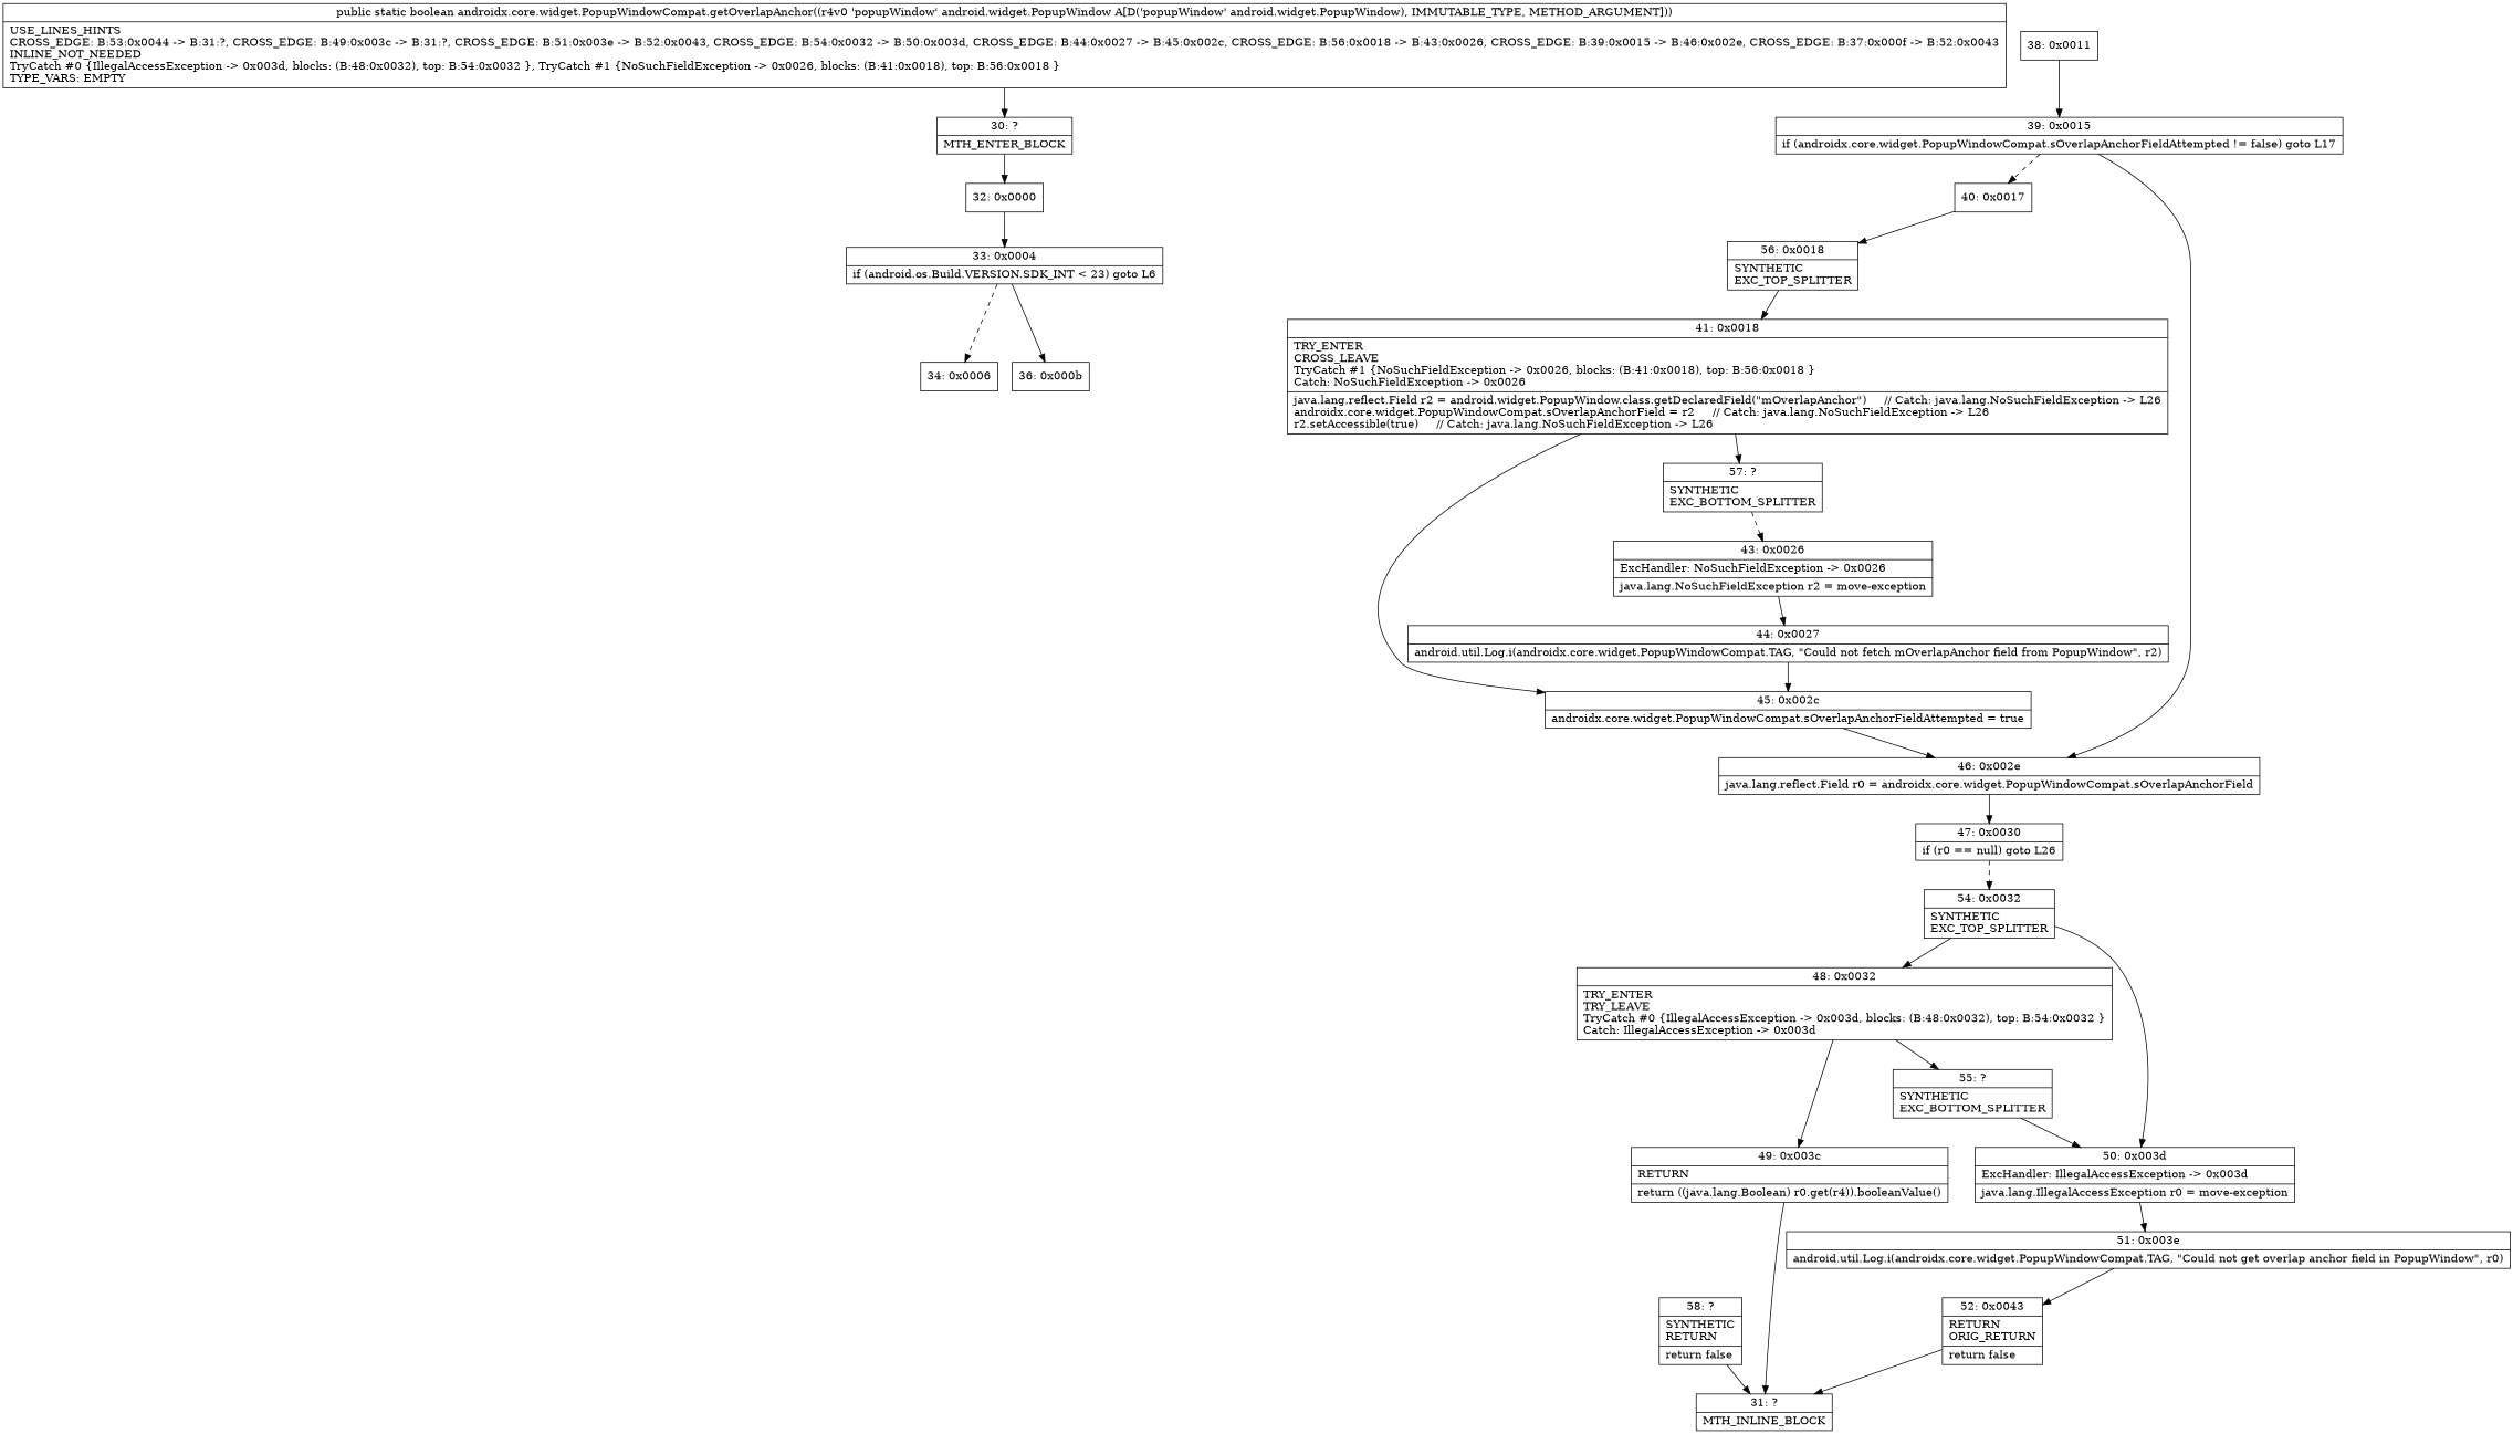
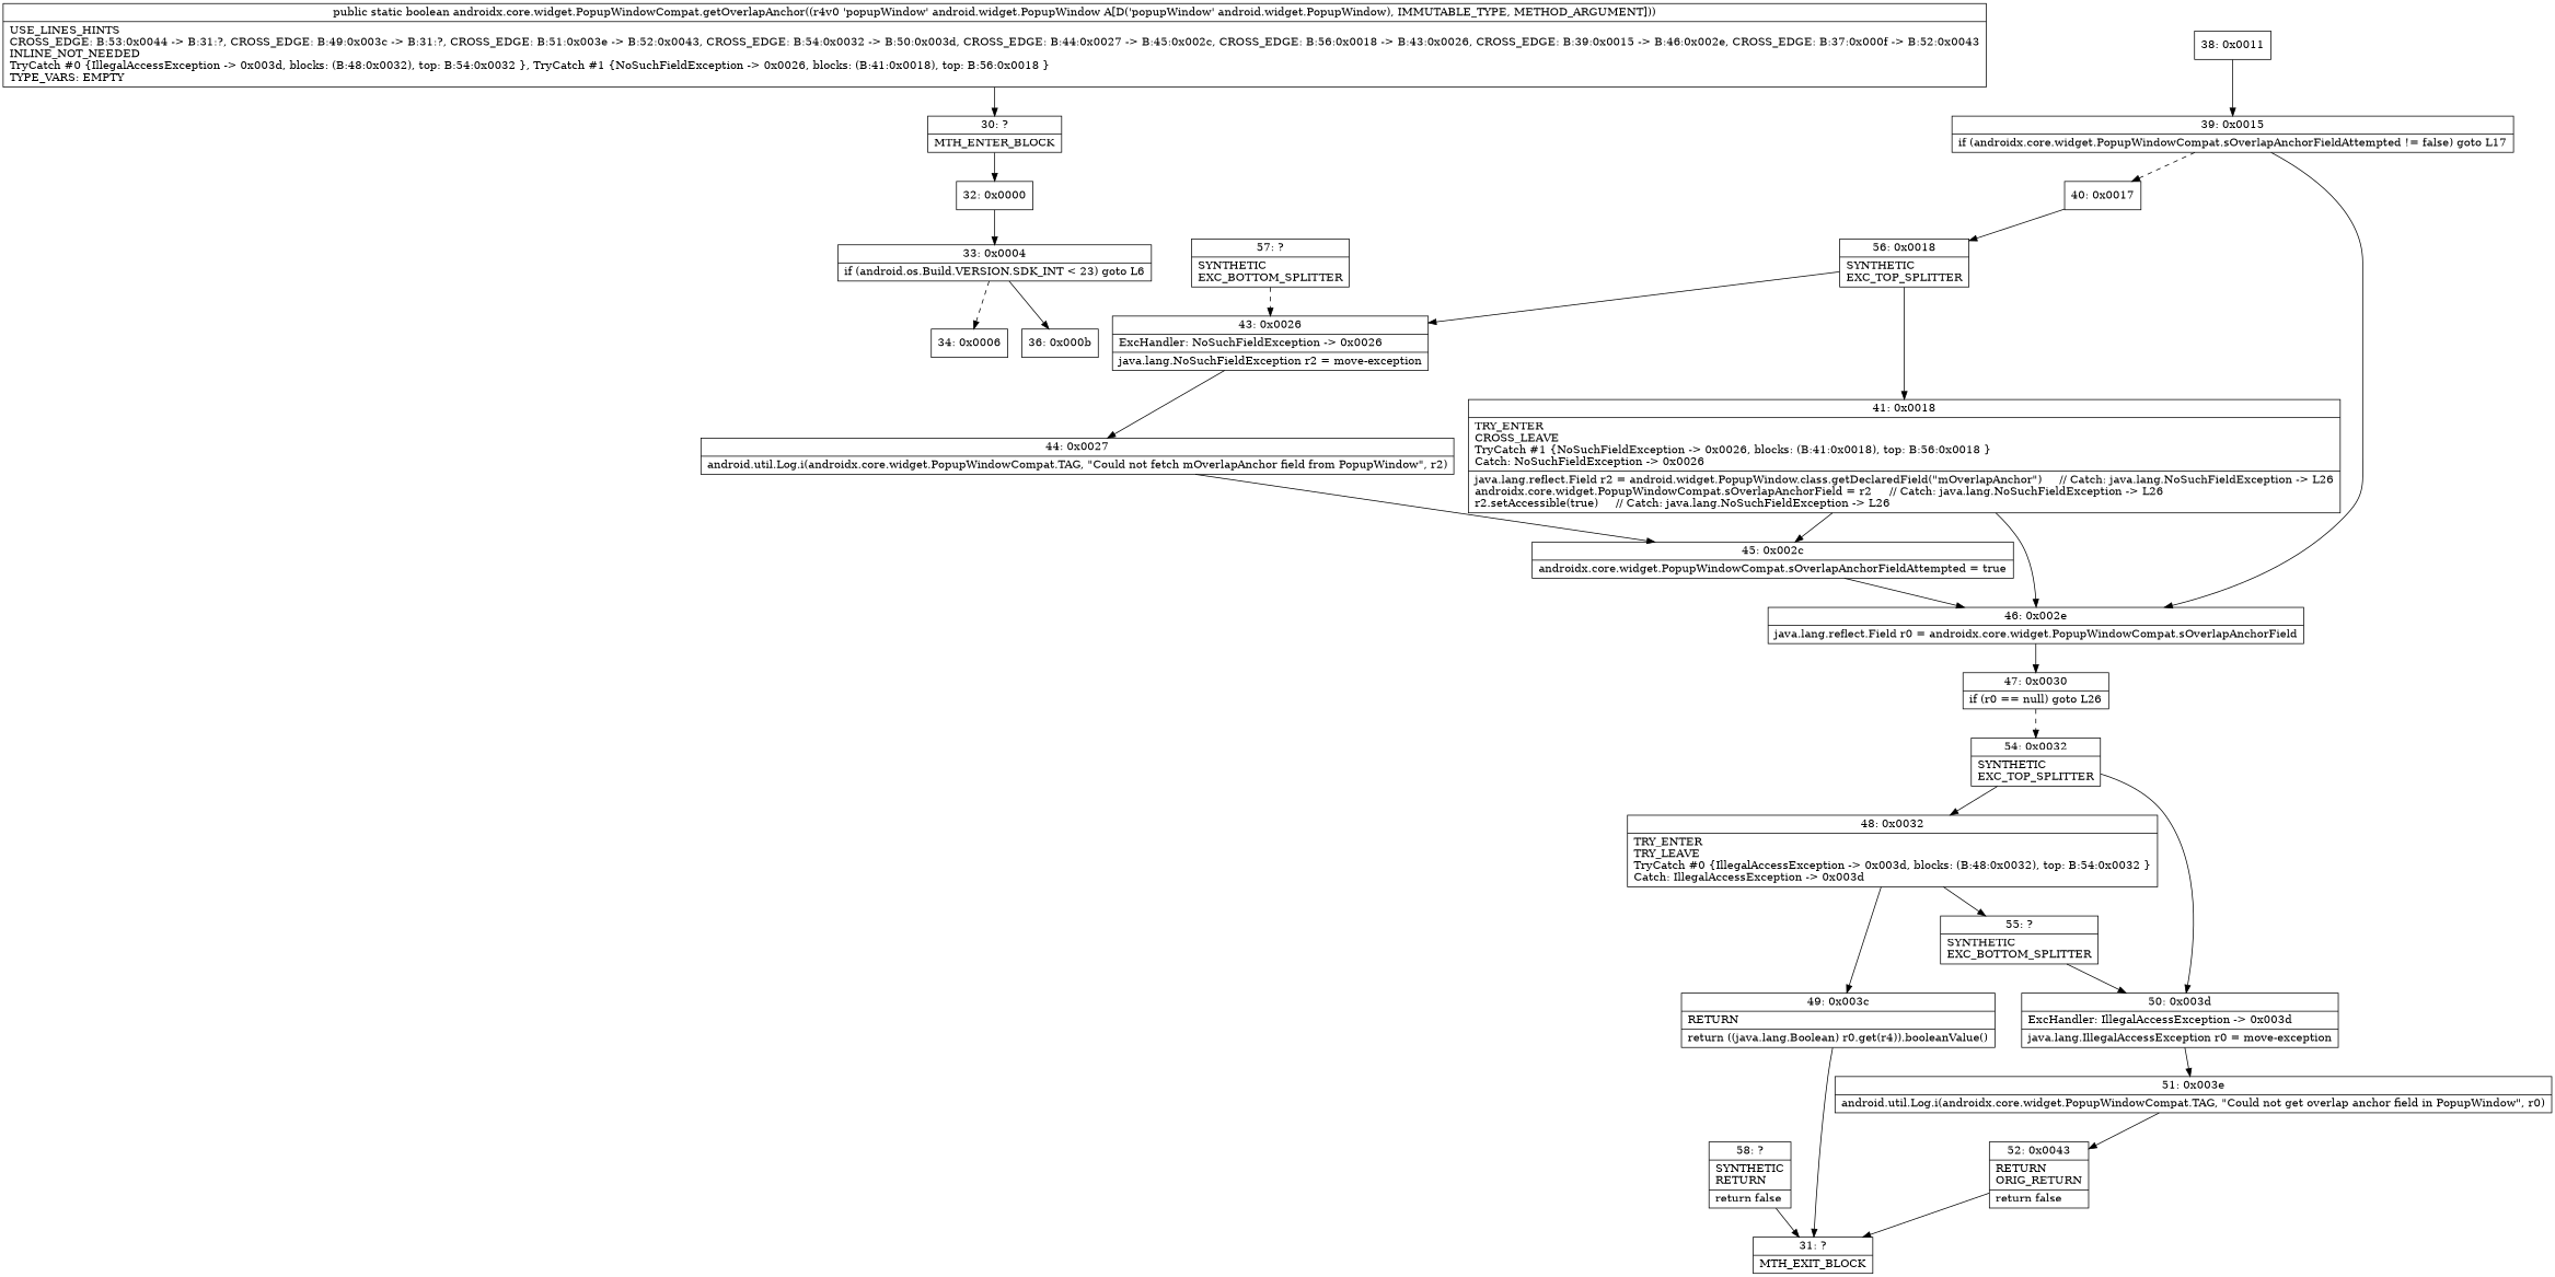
  digraph {
    node [shape=record]
    n1 [label="{30\:\ ?|MTH_ENTER_BLOCK\l}"]
    n2 [label="{32\:\ 0x0000}"]
    n3 [label="{33\:\ 0x0004|if (android.os.Build.VERSION.SDK_INT \< 23) goto L6\l}"]
    n4 [label="{34\:\ 0x0006}"]
    n5 [label="{36\:\ 0x000b}"]
-   n6 [label="{31\:\ ?|MTH_INLINE_BLOCK\l}"]
+   n6 [label="{31\:\ ?|MTH_EXIT_BLOCK\l}"]
    n7 [label="{38\:\ 0x0011}"]
    n8 [label="{39\:\ 0x0015|if (androidx.core.widget.PopupWindowCompat.sOverlapAnchorFieldAttempted != false) goto L17\l}"]
    n9 [label="{58\:\ ?|SYNTHETIC\lRETURN\l|return false\l}"]
    n10 [label="{40\:\ 0x0017}"]
    n11 [label="{46\:\ 0x002e|java.lang.reflect.Field r0 = androidx.core.widget.PopupWindowCompat.sOverlapAnchorField\l}"]
    n12 [label="{56\:\ 0x0018|SYNTHETIC\lEXC_TOP_SPLITTER\l}"]
    n13 [label="{47\:\ 0x0030|if (r0 == null) goto L26\l}"]
    n14 [label="{41\:\ 0x0018|TRY_ENTER\lCROSS_LEAVE\lTryCatch #1 \{NoSuchFieldException \-\> 0x0026, blocks: (B:41:0x0018), top: B:56:0x0018 \}\lCatch: NoSuchFieldException \-\> 0x0026\l|java.lang.reflect.Field r2 = android.widget.PopupWindow.class.getDeclaredField(\"mOverlapAnchor\")     \/\/ Catch: java.lang.NoSuchFieldException \-\> L26\landroidx.core.widget.PopupWindowCompat.sOverlapAnchorField = r2     \/\/ Catch: java.lang.NoSuchFieldException \-\> L26\lr2.setAccessible(true)     \/\/ Catch: java.lang.NoSuchFieldException \-\> L26\l}"]
    n15 [label="{43\:\ 0x0026|ExcHandler: NoSuchFieldException \-\> 0x0026\l|java.lang.NoSuchFieldException r2 = move\-exception\l}"]
    n16 [label="{45\:\ 0x002c|androidx.core.widget.PopupWindowCompat.sOverlapAnchorFieldAttempted = true\l}"]
    n17 [label="{57\:\ ?|SYNTHETIC\lEXC_BOTTOM_SPLITTER\l}"]
    n18 [label="{44\:\ 0x0027|android.util.Log.i(androidx.core.widget.PopupWindowCompat.TAG, \"Could not fetch mOverlapAnchor field from PopupWindow\", r2)\l}"]
    n19 [label="{54\:\ 0x0032|SYNTHETIC\lEXC_TOP_SPLITTER\l}"]
    n20 [label="{48\:\ 0x0032|TRY_ENTER\lTRY_LEAVE\lTryCatch #0 \{IllegalAccessException \-\> 0x003d, blocks: (B:48:0x0032), top: B:54:0x0032 \}\lCatch: IllegalAccessException \-\> 0x003d\l}"]
    n21 [label="{50\:\ 0x003d|ExcHandler: IllegalAccessException \-\> 0x003d\l|java.lang.IllegalAccessException r0 = move\-exception\l}"]
    n22 [label="{49\:\ 0x003c|RETURN\l|return ((java.lang.Boolean) r0.get(r4)).booleanValue()\l}"]
    n23 [label="{55\:\ ?|SYNTHETIC\lEXC_BOTTOM_SPLITTER\l}"]
    n24 [label="{51\:\ 0x003e|android.util.Log.i(androidx.core.widget.PopupWindowCompat.TAG, \"Could not get overlap anchor field in PopupWindow\", r0)\l}"]
    n25 [label="{52\:\ 0x0043|RETURN\lORIG_RETURN\l|return false\l}"]
    n26 [label="{public static boolean androidx.core.widget.PopupWindowCompat.getOverlapAnchor((r4v0 'popupWindow' android.widget.PopupWindow A[D('popupWindow' android.widget.PopupWindow), IMMUTABLE_TYPE, METHOD_ARGUMENT]))  | USE_LINES_HINTS\lCROSS_EDGE: B:53:0x0044 \-\> B:31:?, CROSS_EDGE: B:49:0x003c \-\> B:31:?, CROSS_EDGE: B:51:0x003e \-\> B:52:0x0043, CROSS_EDGE: B:54:0x0032 \-\> B:50:0x003d, CROSS_EDGE: B:44:0x0027 \-\> B:45:0x002c, CROSS_EDGE: B:56:0x0018 \-\> B:43:0x0026, CROSS_EDGE: B:39:0x0015 \-\> B:46:0x002e, CROSS_EDGE: B:37:0x000f \-\> B:52:0x0043\lINLINE_NOT_NEEDED\lTryCatch #0 \{IllegalAccessException \-\> 0x003d, blocks: (B:48:0x0032), top: B:54:0x0032 \}, TryCatch #1 \{NoSuchFieldException \-\> 0x0026, blocks: (B:41:0x0018), top: B:56:0x0018 \}\lTYPE_VARS: EMPTY\l}"]
    n1 -> n2
    n2 -> n3
    n3 -> n4 [style=dashed]
    n3 -> n5
    n7 -> n8
    n8 -> n10 [style=dashed]
    n8 -> n11
    n9 -> n6
    n10 -> n12
    n11 -> n13
    n12 -> n14
+   n12 -> n15
    n13 -> n19 [style=dashed]
    n14 -> n16
-   n14 -> n17
+   n14 -> n11
    n15 -> n18
    n16 -> n11
    n17 -> n15 [style=dashed]
    n18 -> n16
    n19 -> n20
    n19 -> n21
    n20 -> n22
    n20 -> n23
    n21 -> n24
    n22 -> n6
    n23 -> n21
    n24 -> n25
    n25 -> n6
    n26 -> n1
  }
